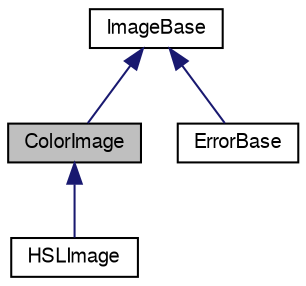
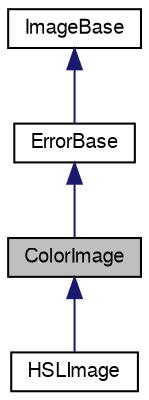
  digraph {
    node [color=black fontname=FreeSans fontsize=10 shape=record]
    edge [color=midnightblue dir=back fontname=FreeSans fontsize=10 labelfontname=FreeSans labelfontsize=10 style=solid]
    n1 [fillcolor=grey75 fontcolor=black height=0.2 label=ColorImage style=filled width=0.4]
    n2 [height=0.2 label=HSLImage width=0.4]
    n3 [height=0.2 label=ImageBase width=0.4]
    n4 [height=0.2 label=ErrorBase width=0.4]
    n1 -> n2
-   n3 -> n1
+   n4 -> n1
    n3 -> n4
  }
